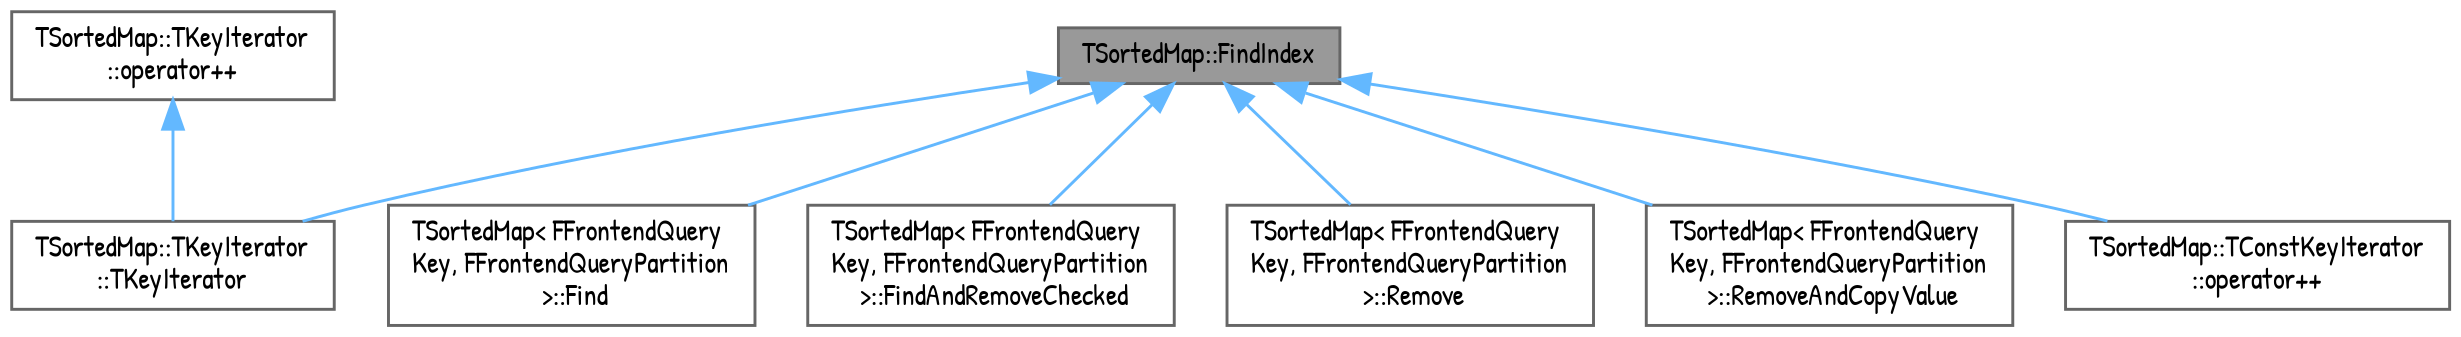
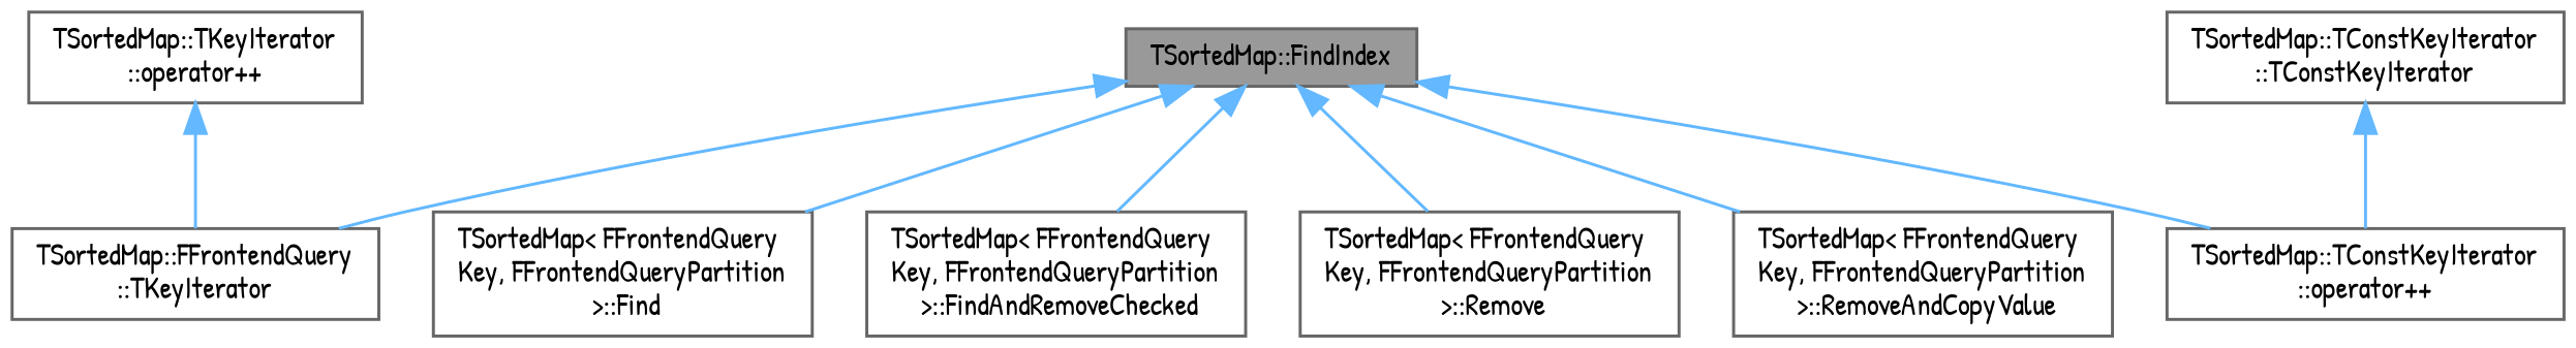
  digraph {
    fontname="Patrick Hand"
    rankdir=TB
    node [color=grey40 fillcolor=white fontname="Patrick Hand" fontsize=10 shape=box style=filled]
    edge [color=steelblue1 dir=back fontname="Patrick Hand" fontsize=10 labelfontname=Helvetica labelfontsize=10 style=solid]
    n1 [color=gray40 fillcolor=grey60 fontcolor=black height=0.2 label="TSortedMap::FindIndex" width=0.4]
-   n2 [height=0.2 label="TSortedMap::TKeyIterator\l::TKeyIterator" width=0.4]
+   n2 [height=0.2 label="TSortedMap::FFrontendQuery\l::TKeyIterator" width=0.4]
    n3 [height=0.2 label="TSortedMap\< FFrontendQuery\lKey, FFrontendQueryPartition\l \>::Find" width=0.4]
    n4 [height=0.2 label="TSortedMap\< FFrontendQuery\lKey, FFrontendQueryPartition\l \>::FindAndRemoveChecked" width=0.4]
    n5 [height=0.2 label="TSortedMap\< FFrontendQuery\lKey, FFrontendQueryPartition\l \>::Remove" width=0.4]
    n6 [height=0.2 label="TSortedMap\< FFrontendQuery\lKey, FFrontendQueryPartition\l \>::RemoveAndCopyValue" width=0.4]
    n7 [height=0.2 label="TSortedMap::TConstKeyIterator\l::operator++" width=0.4]
+   n8 [height=0.2 label="TSortedMap::TConstKeyIterator\l::TConstKeyIterator" width=0.4]
    n9 [height=0.2 label="TSortedMap::TKeyIterator\l::operator++" width=0.4]
    n1 -> n2
    n1 -> n3
    n1 -> n4
    n1 -> n5
    n1 -> n6
    n1 -> n7
+   n8 -> n7
    n9 -> n2
  }
